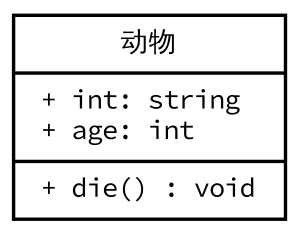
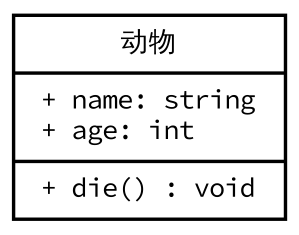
  digraph {
    fontname="Source Code Pro"
    fontsize=8
-   n1 [fontname="Source Code Pro" fontsize=8 label="{ 动物|+ int: string\l+ age: int\l|+ die() : void\l }" shape=record]
+   n1 [fontname="Source Code Pro" fontsize=8 label="{ 动物|+ name: string\l+ age: int\l|+ die() : void\l }" shape=record]
  }
